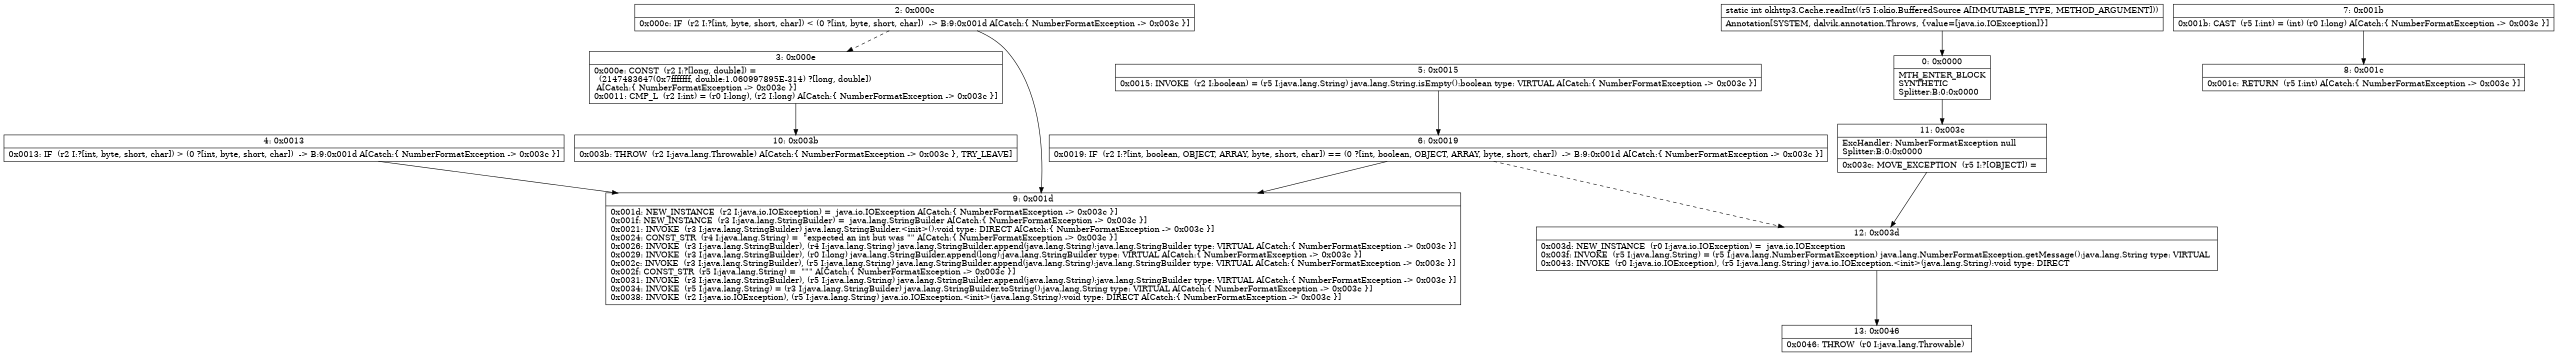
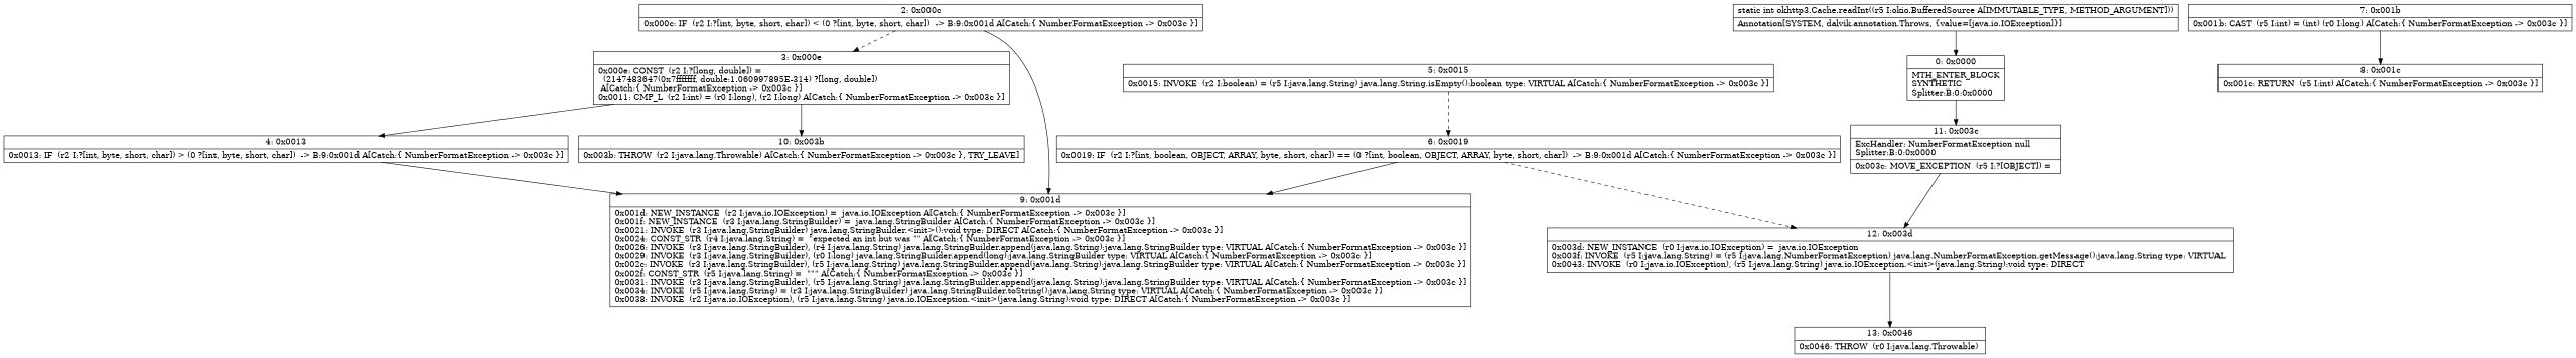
  digraph {
    node [shape=record]
    n1 [label="{0\:\ 0x0000|MTH_ENTER_BLOCK\lSYNTHETIC\lSplitter:B:0:0x0000\l}"]
    n2 [label="{11\:\ 0x003c|ExcHandler: NumberFormatException null\lSplitter:B:0:0x0000\l|0x003c: MOVE_EXCEPTION  (r5 I:?[OBJECT]) =  \l}"]
    n3 [label="{12\:\ 0x003d|0x003d: NEW_INSTANCE  (r0 I:java.io.IOException) =  java.io.IOException \l0x003f: INVOKE  (r5 I:java.lang.String) = (r5 I:java.lang.NumberFormatException) java.lang.NumberFormatException.getMessage():java.lang.String type: VIRTUAL \l0x0043: INVOKE  (r0 I:java.io.IOException), (r5 I:java.lang.String) java.io.IOException.\<init\>(java.lang.String):void type: DIRECT \l}"]
    n4 [label="{2\:\ 0x000c|0x000c: IF  (r2 I:?[int, byte, short, char]) \< (0 ?[int, byte, short, char])  \-\> B:9:0x001d A[Catch:\{ NumberFormatException \-\> 0x003c \}]\l}"]
    n5 [label="{3\:\ 0x000e|0x000e: CONST  (r2 I:?[long, double]) = \l  (2147483647(0x7fffffff, double:1.060997895E\-314) ?[long, double])\l A[Catch:\{ NumberFormatException \-\> 0x003c \}]\l0x0011: CMP_L  (r2 I:int) = (r0 I:long), (r2 I:long) A[Catch:\{ NumberFormatException \-\> 0x003c \}]\l}"]
    n6 [label="{9\:\ 0x001d|0x001d: NEW_INSTANCE  (r2 I:java.io.IOException) =  java.io.IOException A[Catch:\{ NumberFormatException \-\> 0x003c \}]\l0x001f: NEW_INSTANCE  (r3 I:java.lang.StringBuilder) =  java.lang.StringBuilder A[Catch:\{ NumberFormatException \-\> 0x003c \}]\l0x0021: INVOKE  (r3 I:java.lang.StringBuilder) java.lang.StringBuilder.\<init\>():void type: DIRECT A[Catch:\{ NumberFormatException \-\> 0x003c \}]\l0x0024: CONST_STR  (r4 I:java.lang.String) =  \"expected an int but was \"\" A[Catch:\{ NumberFormatException \-\> 0x003c \}]\l0x0026: INVOKE  (r3 I:java.lang.StringBuilder), (r4 I:java.lang.String) java.lang.StringBuilder.append(java.lang.String):java.lang.StringBuilder type: VIRTUAL A[Catch:\{ NumberFormatException \-\> 0x003c \}]\l0x0029: INVOKE  (r3 I:java.lang.StringBuilder), (r0 I:long) java.lang.StringBuilder.append(long):java.lang.StringBuilder type: VIRTUAL A[Catch:\{ NumberFormatException \-\> 0x003c \}]\l0x002c: INVOKE  (r3 I:java.lang.StringBuilder), (r5 I:java.lang.String) java.lang.StringBuilder.append(java.lang.String):java.lang.StringBuilder type: VIRTUAL A[Catch:\{ NumberFormatException \-\> 0x003c \}]\l0x002f: CONST_STR  (r5 I:java.lang.String) =  \"\"\" A[Catch:\{ NumberFormatException \-\> 0x003c \}]\l0x0031: INVOKE  (r3 I:java.lang.StringBuilder), (r5 I:java.lang.String) java.lang.StringBuilder.append(java.lang.String):java.lang.StringBuilder type: VIRTUAL A[Catch:\{ NumberFormatException \-\> 0x003c \}]\l0x0034: INVOKE  (r5 I:java.lang.String) = (r3 I:java.lang.StringBuilder) java.lang.StringBuilder.toString():java.lang.String type: VIRTUAL A[Catch:\{ NumberFormatException \-\> 0x003c \}]\l0x0038: INVOKE  (r2 I:java.io.IOException), (r5 I:java.lang.String) java.io.IOException.\<init\>(java.lang.String):void type: DIRECT A[Catch:\{ NumberFormatException \-\> 0x003c \}]\l}"]
    n7 [label="{4\:\ 0x0013|0x0013: IF  (r2 I:?[int, byte, short, char]) \> (0 ?[int, byte, short, char])  \-\> B:9:0x001d A[Catch:\{ NumberFormatException \-\> 0x003c \}]\l}"]
    n8 [label="{10\:\ 0x003b|0x003b: THROW  (r2 I:java.lang.Throwable) A[Catch:\{ NumberFormatException \-\> 0x003c \}, TRY_LEAVE]\l}"]
    n9 [label="{5\:\ 0x0015|0x0015: INVOKE  (r2 I:boolean) = (r5 I:java.lang.String) java.lang.String.isEmpty():boolean type: VIRTUAL A[Catch:\{ NumberFormatException \-\> 0x003c \}]\l}"]
    n10 [label="{6\:\ 0x0019|0x0019: IF  (r2 I:?[int, boolean, OBJECT, ARRAY, byte, short, char]) == (0 ?[int, boolean, OBJECT, ARRAY, byte, short, char])  \-\> B:9:0x001d A[Catch:\{ NumberFormatException \-\> 0x003c \}]\l}"]
    n11 [label="{7\:\ 0x001b|0x001b: CAST  (r5 I:int) = (int) (r0 I:long) A[Catch:\{ NumberFormatException \-\> 0x003c \}]\l}"]
    n12 [label="{8\:\ 0x001c|0x001c: RETURN  (r5 I:int) A[Catch:\{ NumberFormatException \-\> 0x003c \}]\l}"]
    n13 [label="{13\:\ 0x0046|0x0046: THROW  (r0 I:java.lang.Throwable) \l}"]
    n14 [label="{static int okhttp3.Cache.readInt((r5 I:okio.BufferedSource A[IMMUTABLE_TYPE, METHOD_ARGUMENT]))  | Annotation[SYSTEM, dalvik.annotation.Throws, \{value=[java.io.IOException]\}]\l}"]
    n1 -> n2
    n2 -> n3
    n3 -> n13
    n4 -> n5 [style=dashed]
    n4 -> n6
+   n5 -> n7
    n5 -> n8
    n7 -> n6
-   n9 -> n10
+   n9 -> n10 [style=dashed]
    n10 -> n3 [style=dashed]
    n10 -> n6
    n11 -> n12
    n14 -> n1
  }
